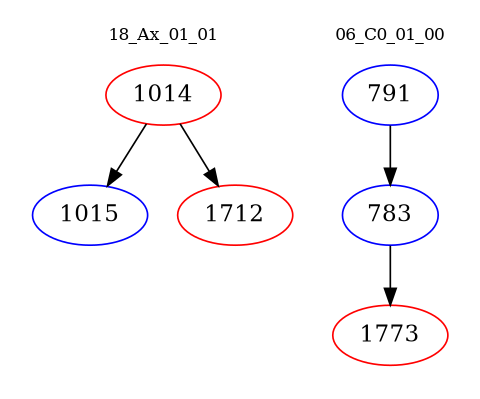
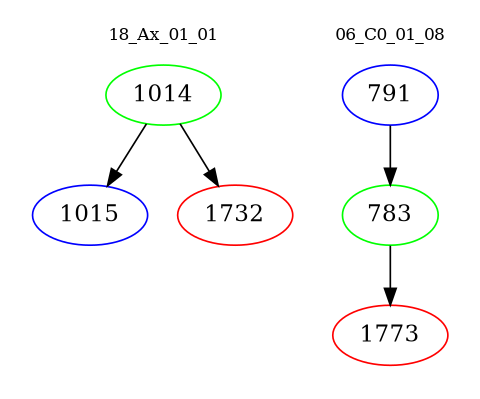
  digraph {
    node [color=green]
    edge [color=black]
-   n1 [color=red label=1014]
+   n1 [label=1014]
    n2 [color=blue label=1015]
-   n3 [color=red label=1712]
-   n4 [color=blue label=783]
+   n3 [color=red label=1732]
+   n4 [label=783]
    n5 [color=blue label=791]
    n6 [color=red label=1773]
    subgraph cluster_1 {
      color=white
      fontsize=10
      label="18_Ax_01_01"
      n1
      n2
      n3
    }
    subgraph cluster_2 {
      color=white
      fontsize=10
-     label="06_C0_01_00"
+     label="06_C0_01_08"
      n4
      n5
      n6
    }
    n1 -> n2
    n1 -> n3
    n4 -> n6
    n5 -> n4
  }
